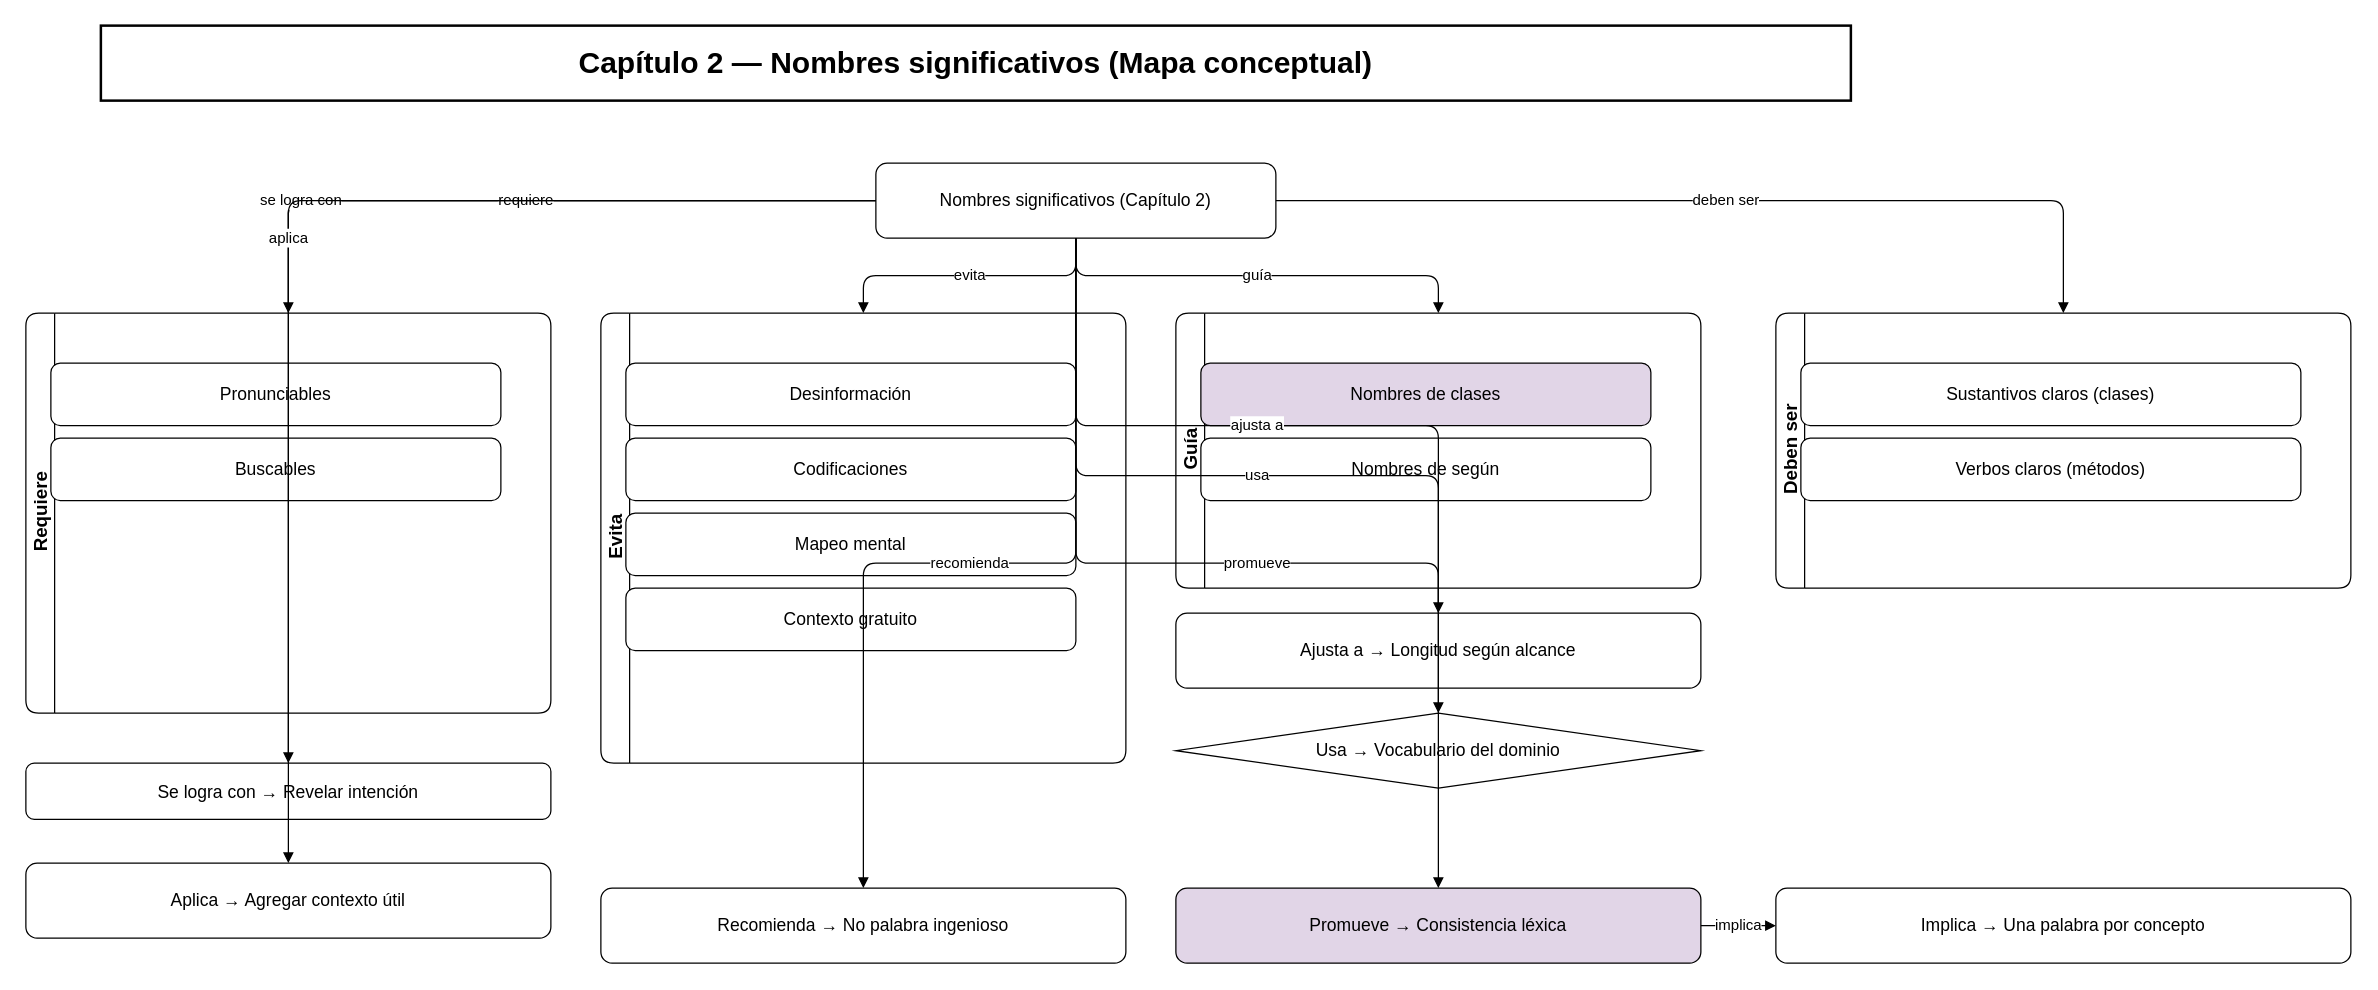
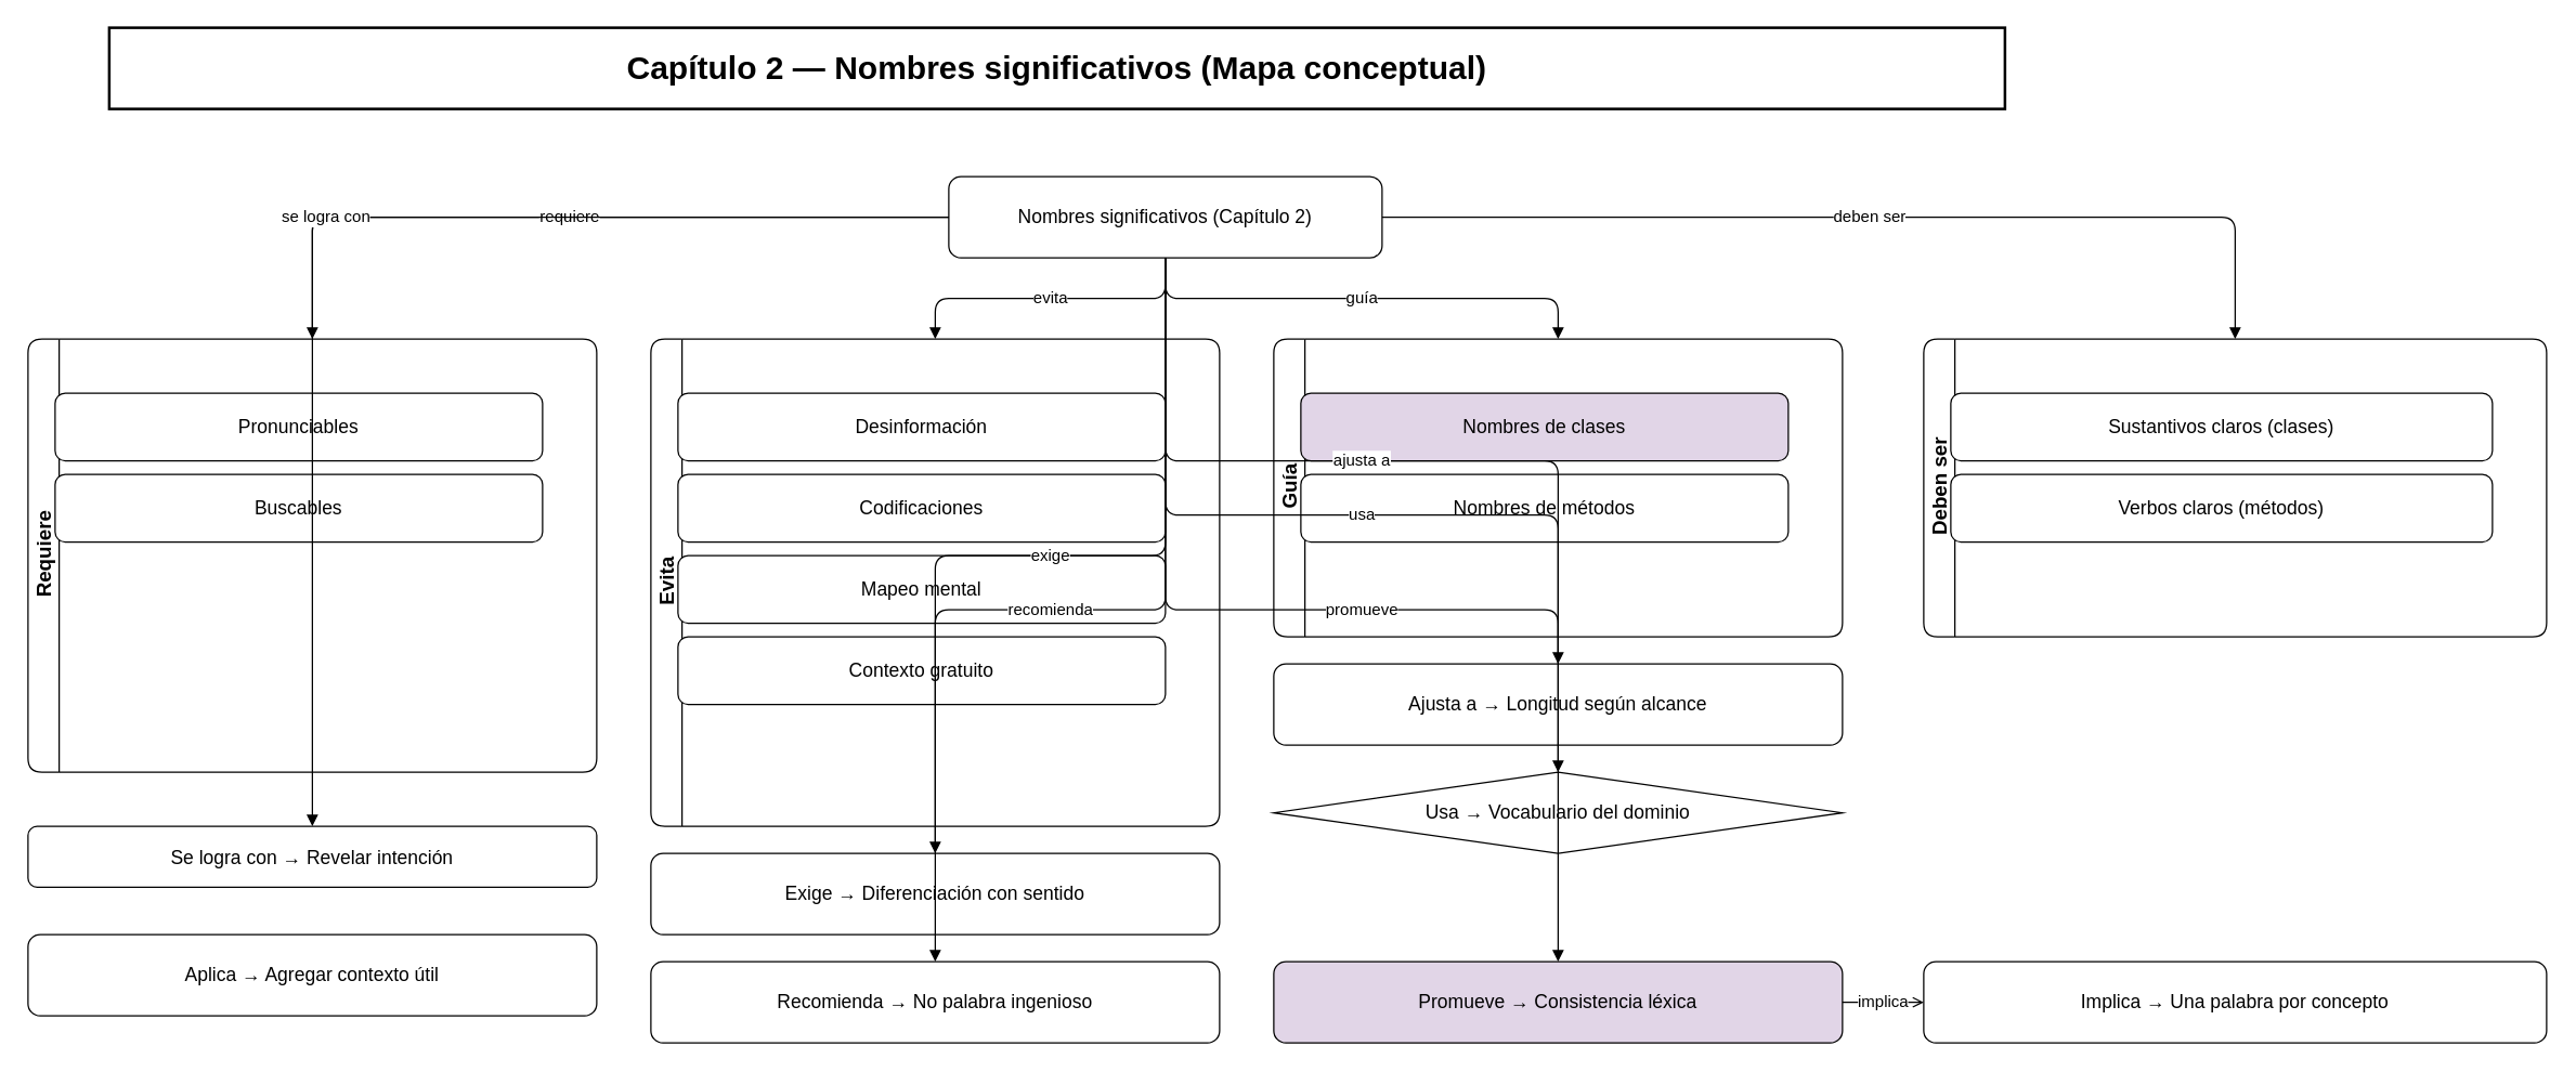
  <mxCell id="0" />
  <mxCell id="1" parent="0" />
  <mxCell id="2" value="Capítulo 2 — Nombres significativos (Mapa conceptual)" vertex="1" parent="1" style="rounded=0;whiteSpace=wrap;html=1;fontSize=24;fontStyle=1;align=center;strokeWidth=2;"><mxGeometry x="80" y="20" width="1400" height="60" as="geometry" /></mxCell>
  <mxCell id="3" value="Nombres significativos (Capítulo 2)" vertex="1" parent="1" style="rounded=1;whiteSpace=wrap;html=1;fontSize=14;"><mxGeometry x="700" y="130" width="320" height="60" as="geometry" /></mxCell>
  <mxCell id="4" value="Requiere" vertex="1" parent="1" style="swimlane;rounded=1;html=1;fontSize=15;horizontal=0;childLayout=flowLayout;"><mxGeometry x="20" y="250" width="420" height="320" as="geometry" /></mxCell>
  <mxCell id="5" value="Evita" vertex="1" parent="1" style="swimlane;rounded=1;html=1;fontSize=15;horizontal=0;childLayout=flowLayout;"><mxGeometry x="480" y="250" width="420" height="360" as="geometry" /></mxCell>
  <mxCell id="6" value="Guía" vertex="1" parent="1" style="swimlane;rounded=1;html=1;fontSize=15;horizontal=0;childLayout=flowLayout;"><mxGeometry x="940" y="250" width="420" height="220" as="geometry" /></mxCell>
  <mxCell id="7" value="Deben ser" vertex="1" parent="1" style="swimlane;rounded=1;html=1;fontSize=15;horizontal=0;childLayout=flowLayout;"><mxGeometry x="1420" y="250" width="460" height="220" as="geometry" /></mxCell>
  <mxCell id="8" value="Pronunciables" vertex="1" parent="4" style="rounded=1;whiteSpace=wrap;html=1;fontSize=14;"><mxGeometry x="20" y="40" width="360" height="50" as="geometry" /></mxCell>
  <mxCell id="9" value="Buscables" vertex="1" parent="4" style="rounded=1;whiteSpace=wrap;html=1;fontSize=14;"><mxGeometry x="20" y="100" width="360" height="50" as="geometry" /></mxCell>
  <mxCell id="10" value="Desinformación" vertex="1" parent="5" style="rounded=1;whiteSpace=wrap;html=1;fontSize=14;"><mxGeometry x="20" y="40" width="360" height="50" as="geometry" /></mxCell>
  <mxCell id="11" value="Codificaciones" vertex="1" parent="5" style="rounded=1;whiteSpace=wrap;html=1;fontSize=14;"><mxGeometry x="20" y="100" width="360" height="50" as="geometry" /></mxCell>
  <mxCell id="12" value="Mapeo mental" vertex="1" parent="5" style="rounded=1;whiteSpace=wrap;html=1;fontSize=14;"><mxGeometry x="20" y="160" width="360" height="50" as="geometry" /></mxCell>
  <mxCell id="13" value="Contexto gratuito" vertex="1" parent="5" style="rounded=1;whiteSpace=wrap;html=1;fontSize=14;"><mxGeometry x="20" y="220" width="360" height="50" as="geometry" /></mxCell>
  <mxCell id="14" value="Nombres de clases" vertex="1" parent="6" style="rounded=1;whiteSpace=wrap;html=1;fontSize=14;fillColor=#e1d5e7;"><mxGeometry x="20" y="40" width="360" height="50" as="geometry" /></mxCell>
- <mxCell id="15" value="Nombres de según" vertex="1" parent="6" style="rounded=1;whiteSpace=wrap;html=1;fontSize=14;"><mxGeometry x="20" y="100" width="360" height="50" as="geometry" /></mxCell>
+ <mxCell id="15" value="Nombres de métodos" vertex="1" parent="6" style="rounded=1;whiteSpace=wrap;html=1;fontSize=14;"><mxGeometry x="20" y="100" width="360" height="50" as="geometry" /></mxCell>
  <mxCell id="16" value="Sustantivos claros (clases)" vertex="1" parent="7" style="rounded=1;whiteSpace=wrap;html=1;fontSize=14;"><mxGeometry x="20" y="40" width="400" height="50" as="geometry" /></mxCell>
  <mxCell id="17" value="Verbos claros (métodos)" vertex="1" parent="7" style="rounded=1;whiteSpace=wrap;html=1;fontSize=14;"><mxGeometry x="20" y="100" width="400" height="50" as="geometry" /></mxCell>
  <mxCell id="18" value="Se logra con → Revelar intención" vertex="1" parent="1" style="rounded=1;whiteSpace=wrap;html=1;fontSize=14;"><mxGeometry x="20" y="610" width="420" height="45" as="geometry" /></mxCell>
+ <mxCell id="19" value="Exige → Diferenciación con sentido" vertex="1" parent="1" style="rounded=1;whiteSpace=wrap;html=1;fontSize=14;"><mxGeometry x="480" y="630" width="420" height="60" as="geometry" /></mxCell>
  <mxCell id="20" value="Ajusta a → Longitud según alcance" vertex="1" parent="1" style="rounded=1;whiteSpace=wrap;html=1;fontSize=14;"><mxGeometry x="940" y="490" width="420" height="60" as="geometry" /></mxCell>
  <mxCell id="21" value="Promueve → Consistencia léxica" vertex="1" parent="1" style="rounded=1;whiteSpace=wrap;html=1;fontSize=14;fillColor=#e1d5e7;"><mxGeometry x="940" y="710" width="420" height="60" as="geometry" /></mxCell>
  <mxCell id="22" value="Implica → Una palabra por concepto" vertex="1" parent="1" style="rounded=1;whiteSpace=wrap;html=1;fontSize=14;"><mxGeometry x="1420" y="710" width="460" height="60" as="geometry" /></mxCell>
  <mxCell id="23" value="Aplica → Agregar contexto útil" vertex="1" parent="1" style="rounded=1;whiteSpace=wrap;html=1;fontSize=14;"><mxGeometry x="20" y="690" width="420" height="60" as="geometry" /></mxCell>
  <mxCell id="24" value="Recomienda → No palabra ingenioso" vertex="1" parent="1" style="rounded=1;whiteSpace=wrap;html=1;fontSize=14;"><mxGeometry x="480" y="710" width="420" height="60" as="geometry" /></mxCell>
  <mxCell id="25" value="Usa → Vocabulario del dominio" vertex="1" parent="1" style="rhombus;whiteSpace=wrap;html=1;fontSize=14;"><mxGeometry x="940" y="570" width="420" height="60" as="geometry" /></mxCell>
  <mxCell id="26" value="requiere" style="edgeStyle=orthogonalEdgeStyle;rounded=1;endArrow=block;endFill=1;html=1;fontSize=12;" edge="1" parent="1" source="3" target="4"><mxGeometry relative="1" as="geometry" /></mxCell>
  <mxCell id="27" value="evita" style="edgeStyle=orthogonalEdgeStyle;rounded=1;endArrow=block;endFill=1;html=1;fontSize=12;" edge="1" parent="1" source="3" target="5"><mxGeometry relative="1" as="geometry" /></mxCell>
  <mxCell id="28" value="guía" style="edgeStyle=orthogonalEdgeStyle;rounded=1;endArrow=block;endFill=1;html=1;fontSize=12;" edge="1" parent="1" source="3" target="6"><mxGeometry relative="1" as="geometry" /></mxCell>
  <mxCell id="29" value="deben ser" style="edgeStyle=orthogonalEdgeStyle;rounded=1;endArrow=block;endFill=1;html=1;fontSize=12;" edge="1" parent="1" source="3" target="7"><mxGeometry relative="1" as="geometry" /></mxCell>
  <mxCell id="30" value="se logra con" style="edgeStyle=orthogonalEdgeStyle;rounded=1;endArrow=block;endFill=1;html=1;fontSize=12;" edge="1" parent="1" source="3" target="18"><mxGeometry relative="1" as="geometry" /></mxCell>
+ <mxCell id="31" value="exige" style="edgeStyle=orthogonalEdgeStyle;rounded=1;endArrow=block;endFill=1;html=1;fontSize=12;" edge="1" parent="1" source="3" target="19"><mxGeometry relative="1" as="geometry" /></mxCell>
  <mxCell id="32" value="ajusta a" style="edgeStyle=orthogonalEdgeStyle;rounded=1;endArrow=block;endFill=1;html=1;fontSize=12;" edge="1" parent="1" source="3" target="20"><mxGeometry relative="1" as="geometry" /></mxCell>
  <mxCell id="33" value="promueve" style="edgeStyle=orthogonalEdgeStyle;rounded=1;endArrow=block;endFill=1;html=1;fontSize=12;" edge="1" parent="1" source="3" target="21"><mxGeometry relative="1" as="geometry" /></mxCell>
- <mxCell id="34" value="implica" style="edgeStyle=orthogonalEdgeStyle;rounded=1;endArrow=block;endFill=1;html=1;fontSize=12;" edge="1" parent="1" source="21" target="22"><mxGeometry relative="1" as="geometry" /></mxCell>
- <mxCell id="35" value="aplica" style="edgeStyle=orthogonalEdgeStyle;rounded=1;endArrow=block;endFill=1;html=1;fontSize=12;" edge="1" parent="1" source="3" target="23"><mxGeometry relative="1" as="geometry" /></mxCell>
+ <mxCell id="34" value="implica" style="edgeStyle=orthogonalEdgeStyle;rounded=1;endArrow=open;endFill=1;html=1;fontSize=12;" edge="1" parent="1" source="21" target="22"><mxGeometry relative="1" as="geometry" /></mxCell>
  <mxCell id="36" value="recomienda" style="edgeStyle=orthogonalEdgeStyle;rounded=1;endArrow=block;endFill=1;html=1;fontSize=12;" edge="1" parent="1" source="3" target="24"><mxGeometry relative="1" as="geometry" /></mxCell>
  <mxCell id="37" value="usa" style="edgeStyle=orthogonalEdgeStyle;rounded=1;endArrow=block;endFill=1;html=1;fontSize=12;" edge="1" parent="1" source="3" target="25"><mxGeometry relative="1" as="geometry" /></mxCell>
